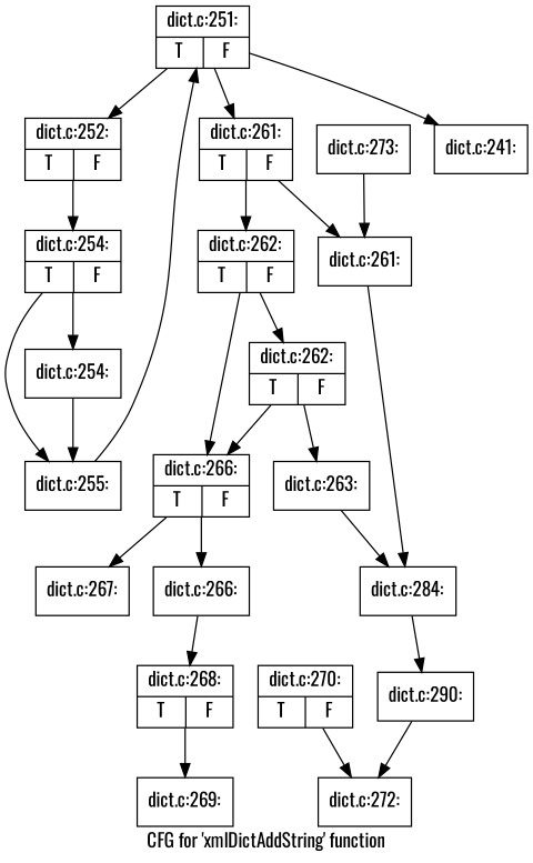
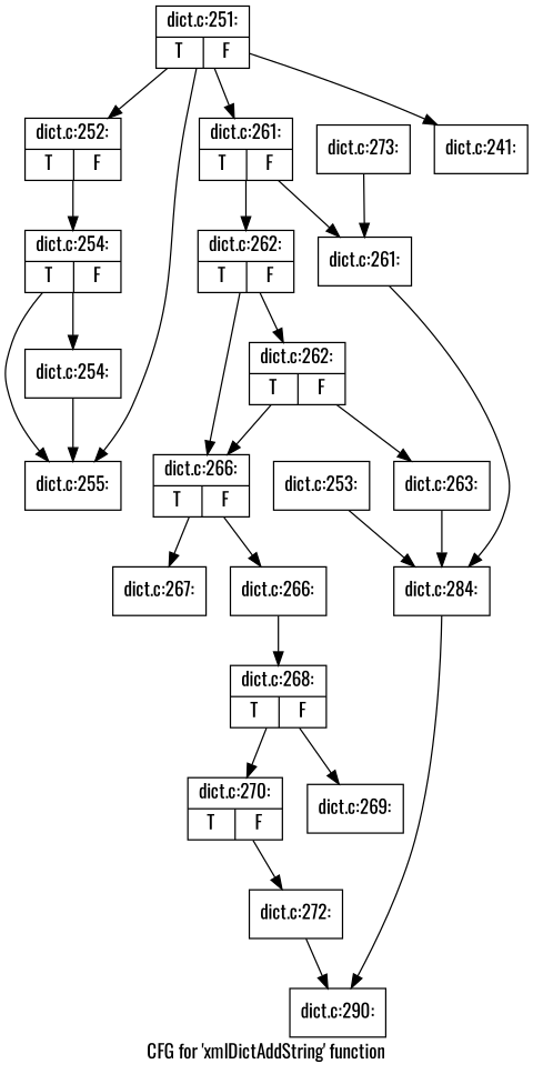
  digraph {
    fontname=Oswald
    label="CFG for 'xmlDictAddString' function"
    node [fontname=Oswald shape=record]
    edge [fontname=Oswald]
    n1 [label="{dict.c:241:}"]
    n2 [label="{dict.c:251:|{<s0>T|<s1>F}}"]
    n3 [label="{dict.c:252:|{<s0>T|<s1>F}}"]
    n4 [label="{dict.c:261:|{<s0>T|<s1>F}}"]
    n5 [label="{dict.c:254:|{<s0>T|<s1>F}}"]
    n6 [label="{dict.c:262:|{<s0>T|<s1>F}}"]
    n7 [label="{dict.c:261:}"]
+   n8 [label="{dict.c:253:}"]
    n9 [label="{dict.c:284:}"]
    n10 [label="{dict.c:254:}"]
    n11 [label="{dict.c:255:}"]
    n12 [label="{dict.c:262:|{<s0>T|<s1>F}}"]
    n13 [label="{dict.c:266:|{<s0>T|<s1>F}}"]
    n14 [label="{dict.c:290:}"]
    n15 [label="{dict.c:263:}"]
    n16 [label="{dict.c:266:}"]
    n17 [label="{dict.c:267:}"]
    n18 [label="{dict.c:268:|{<s0>T|<s1>F}}"]
    n19 [label="{dict.c:269:}"]
    n20 [label="{dict.c:270:|{<s0>T|<s1>F}}"]
    n21 [label="{dict.c:272:}"]
    n22 [label="{dict.c:273:}"]
    n2 -> n1
    n2 -> n3
    n2 -> n4
    n3 -> n5
    n4 -> n6
    n4 -> n7
    n5 -> n10
    n5 -> n11
    n6 -> n12
    n6 -> n13
    n7 -> n9
+   n8 -> n9
    n9 -> n14
    n10 -> n11
-   n11 -> n2
+   n2 -> n11
    n12 -> n13
    n12 -> n15
    n13 -> n16
    n13 -> n17
    n15 -> n9
    n16 -> n18
    n18 -> n19
+   n18 -> n20
    n20 -> n21
-   n14 -> n21
+   n21 -> n14
    n22 -> n7
  }
